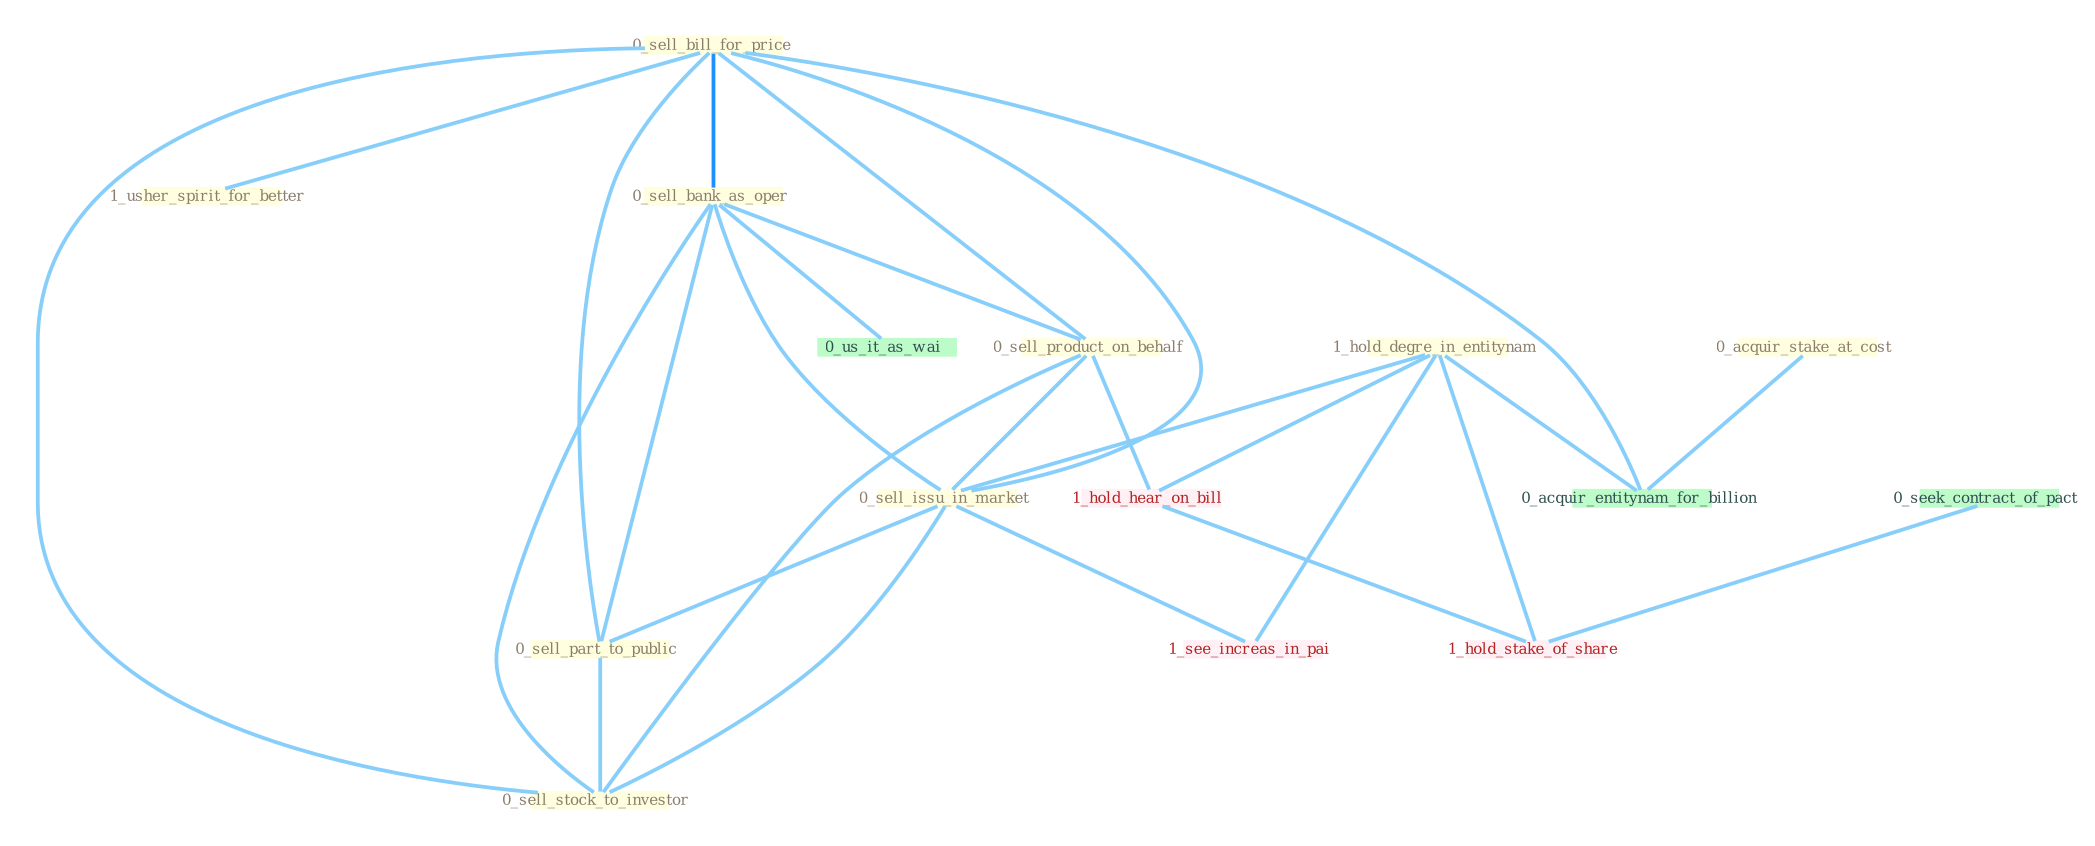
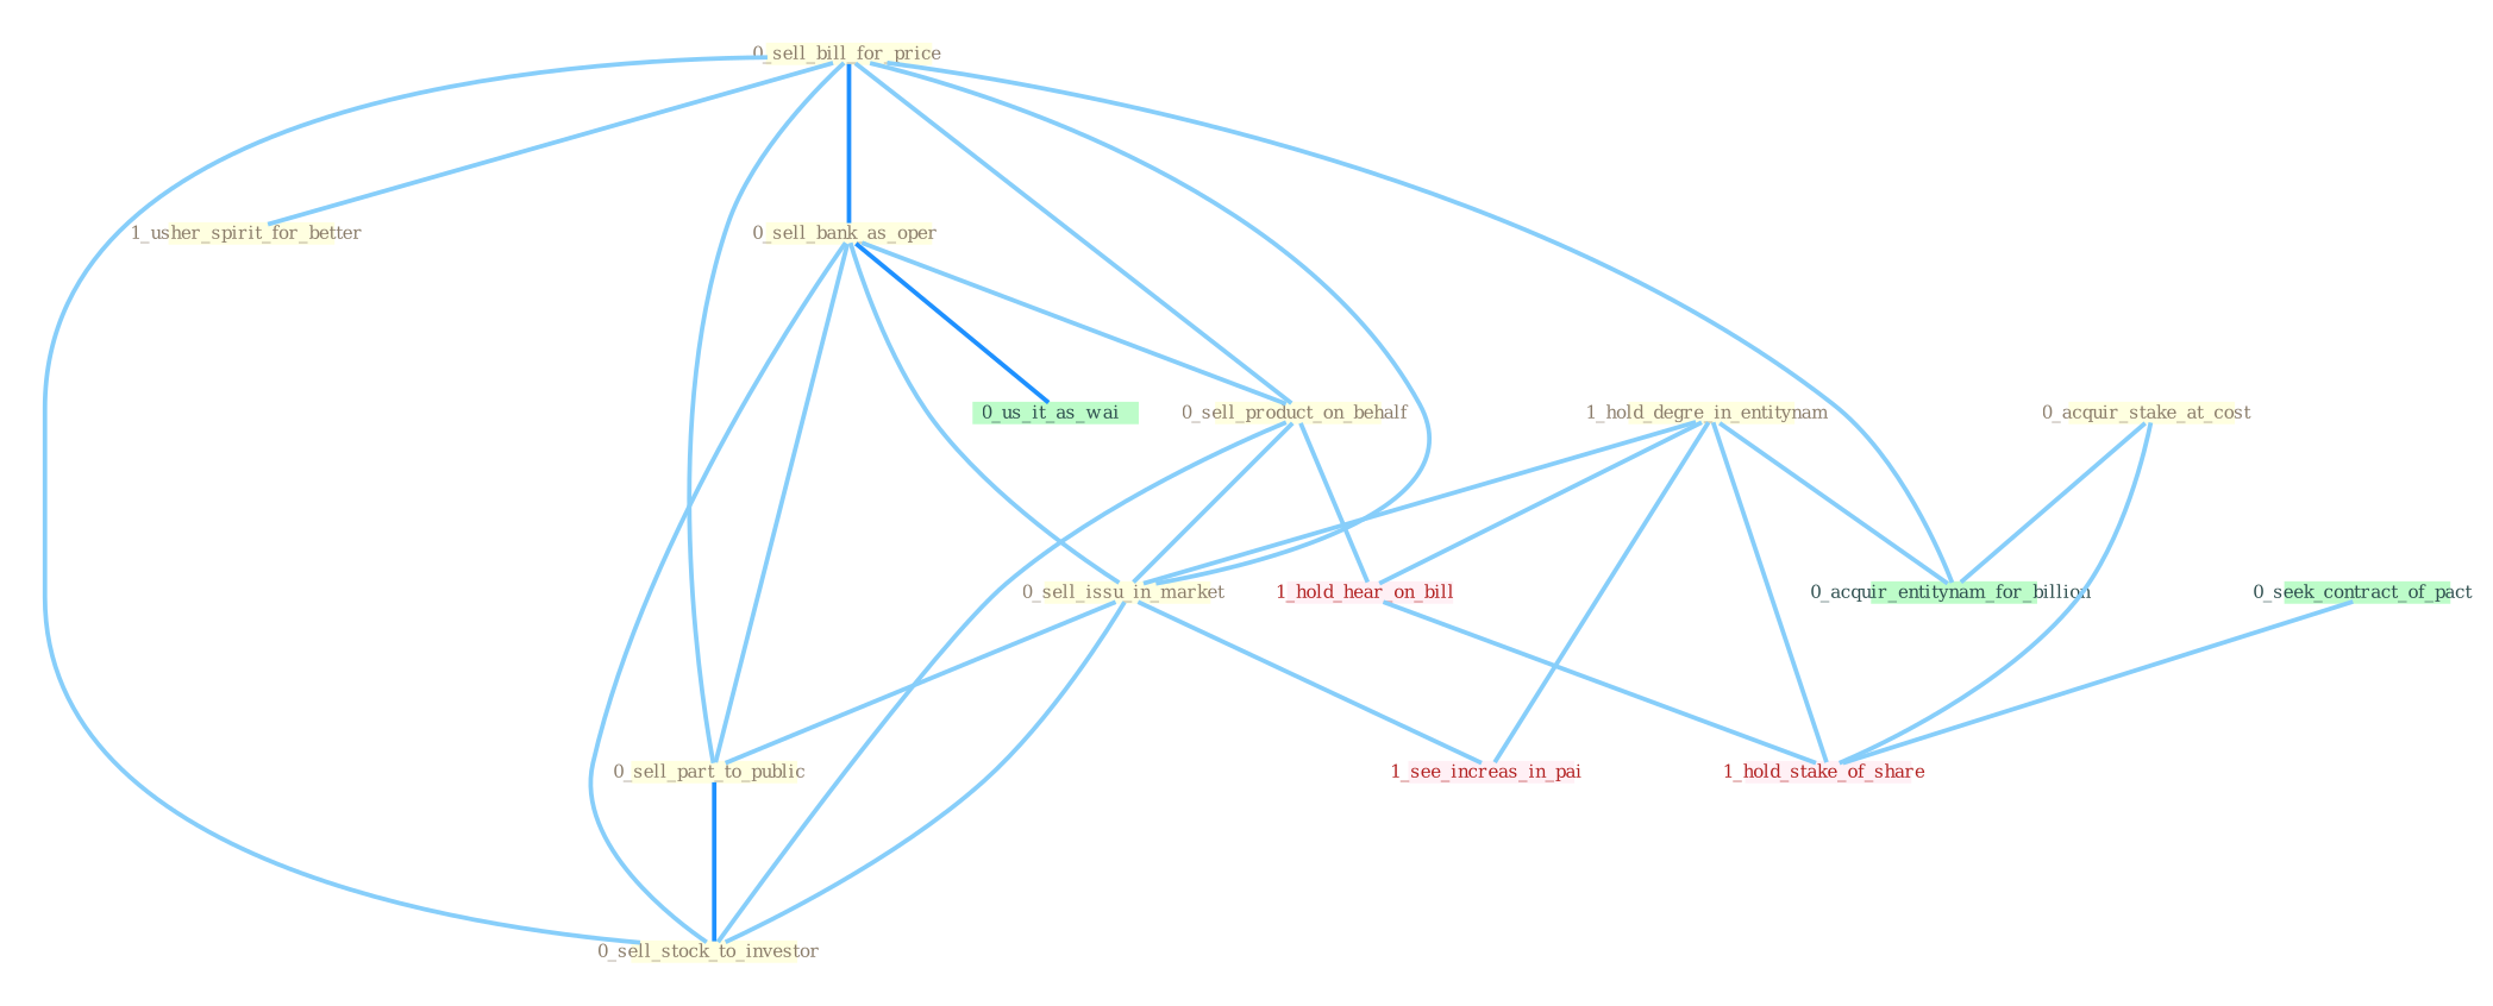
  graph {
    node [color="#ffffe0" fixedsize=true fontcolor="#8b7d6b" fontsize=4 shape=polygon style=filled]
    edge [color="#87cefa" w=1]
    n1 [height=.06 label="0_sell_bill_for_price" width=.5]
    "0_sell_bank_as_oper " [height=.06 width=.5]
    "0_acquir_stake_at_cost " [height=.06 width=.5]
    "1_usher_spirit_for_better " [height=.06 width=.5]
    "1_hold_degre_in_entitynam " [height=.06 width=.5]
    "0_sell_product_on_behalf " [height=.06 width=.5]
    "0_sell_issu_in_market " [height=.06 width=.5]
    "0_sell_part_to_public " [height=.06 width=.5]
    "0_sell_stock_to_investor " [height=.06 width=.5]
    "1_see_increas_in_pai " [color="#fff0f5" fontcolor="#b22222" height=.06 width=.5]
    "1_hold_hear_on_bill " [color="#fff0f5" fontcolor="#b22222" height=.06 width=.5]
    "1_hold_stake_of_share " [color="#fff0f5" fontcolor="#b22222" height=.06 width=.5]
    "0_acquir_entitynam_for_billion " [color="#BDFCC9" fontcolor="#2f4f4f" height=.06 width=.5]
    "0_us_it_as_wai " [color="#BDFCC9" fontcolor="#2f4f4f" height=.06 width=.5]
    "0_seek_contract_of_pact " [color="#BDFCC9" fontcolor="#2f4f4f" height=.06 width=.5]
    subgraph sub_1 {
      n1
      "0_sell_bank_as_oper "
      "0_acquir_stake_at_cost "
      "1_usher_spirit_for_better "
      "1_hold_degre_in_entitynam "
      "0_sell_product_on_behalf "
      "0_sell_issu_in_market "
      "0_sell_part_to_public "
      "0_sell_stock_to_investor "
    }
    subgraph sub_2 {
      "1_see_increas_in_pai "
      "1_hold_hear_on_bill "
      "1_hold_stake_of_share "
    }
    n1 -- "0_sell_bank_as_oper " [color="#1e90ff" w=2]
    n1 -- "1_usher_spirit_for_better "
    n1 -- "0_sell_product_on_behalf "
    n1 -- "0_sell_issu_in_market "
    n1 -- "0_sell_part_to_public "
    n1 -- "0_sell_stock_to_investor "
    n1 -- "0_acquir_entitynam_for_billion "
    "0_sell_bank_as_oper " -- "0_sell_product_on_behalf "
    "0_sell_bank_as_oper " -- "0_sell_issu_in_market "
    "0_sell_bank_as_oper " -- "0_sell_part_to_public "
    "0_sell_bank_as_oper " -- "0_sell_stock_to_investor "
-   "0_sell_bank_as_oper " -- "0_us_it_as_wai "
+   "0_sell_bank_as_oper " -- "0_us_it_as_wai " [color="#1e90ff"]
+   "0_acquir_stake_at_cost " -- "1_hold_stake_of_share "
    "0_acquir_stake_at_cost " -- "0_acquir_entitynam_for_billion "
    "1_hold_degre_in_entitynam " -- "0_sell_issu_in_market "
    "1_hold_degre_in_entitynam " -- "1_see_increas_in_pai "
    "1_hold_degre_in_entitynam " -- "1_hold_hear_on_bill "
    "1_hold_degre_in_entitynam " -- "1_hold_stake_of_share "
    "1_hold_degre_in_entitynam " -- "0_acquir_entitynam_for_billion "
    "0_sell_product_on_behalf " -- "0_sell_issu_in_market "
    "0_sell_product_on_behalf " -- "0_sell_stock_to_investor "
    "0_sell_product_on_behalf " -- "1_hold_hear_on_bill "
    "0_sell_issu_in_market " -- "0_sell_part_to_public "
    "0_sell_issu_in_market " -- "0_sell_stock_to_investor "
    "0_sell_issu_in_market " -- "1_see_increas_in_pai "
-   "0_sell_part_to_public " -- "0_sell_stock_to_investor " [w=2]
+   "0_sell_part_to_public " -- "0_sell_stock_to_investor " [color="#1e90ff" w=2]
    "1_hold_hear_on_bill " -- "1_hold_stake_of_share "
    "0_seek_contract_of_pact " -- "1_hold_stake_of_share "
  }
